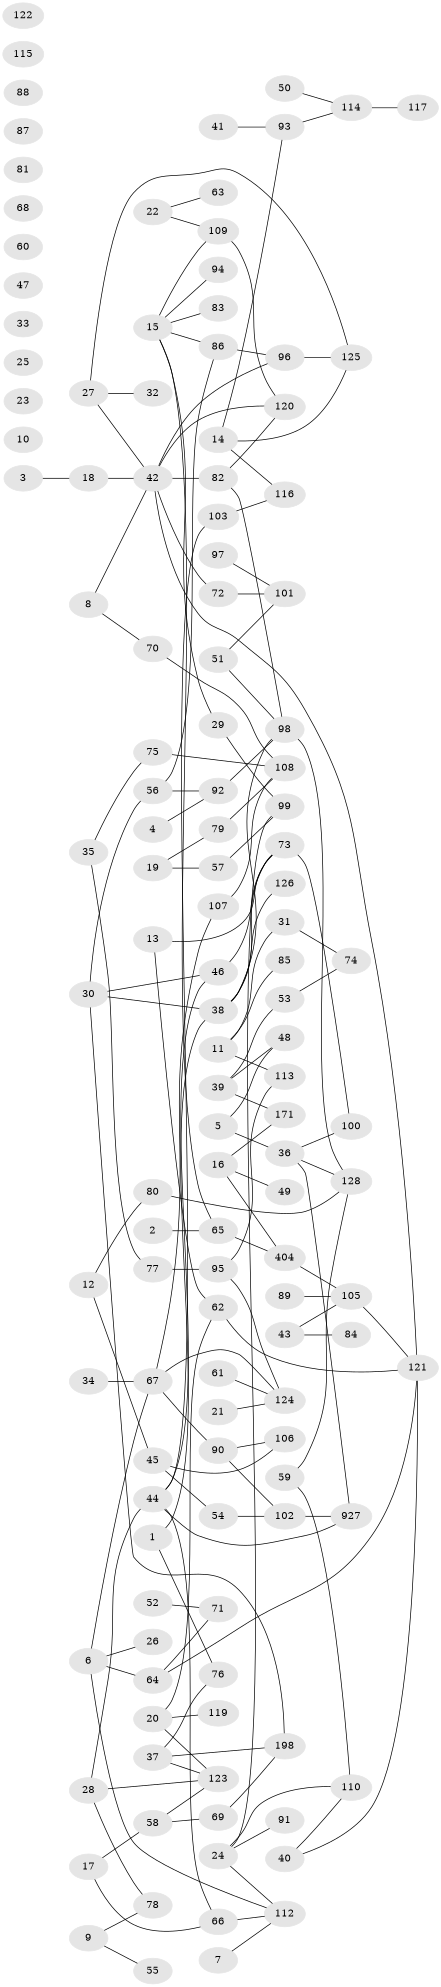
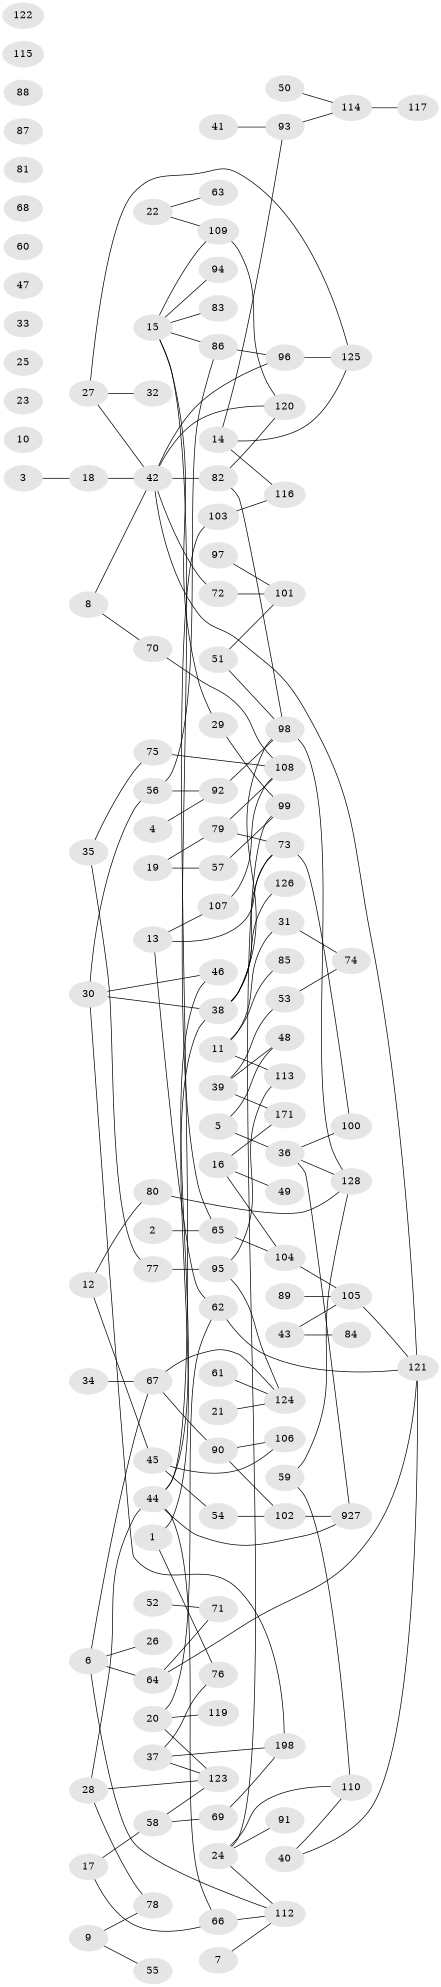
  graph {
    rankdir=LR
    node [color=gray90 style=filled]
    1
    38
    76
    73
    98
    126
    2
    65
-   104 [label=404]
+   104
    3
    18
    42
    4
    92
    5
    36
    48
    100
    n19 [label=927]
    128
    6
    26
    64
    67
    112
    121
    71
    90
    124
    107
    7
    8
    70
    72
    82
    96
    120
    108
    106
    102
    9
    55
    78
    10
    11
    31
    85
    113
    74
    12
    45
    80
    15
    29
    83
    86
    94
    109
    54
    13
    62
    14
    93
    116
    125
    114
    99
    16
    49
    n70 [label=171]
    105
    17
    58
    66
    123
    69
    19
    57
    79
    20
    119
    21
    22
    63
    23
    24
    91
    110
    25
    27
    32
    28
    44
    46
    103
    30
    56
    n98 [label=198]
    33
    34
    35
    75
    77
    95
    37
    39
    53
    40
    41
    101
    43
    84
    47
    50
    117
    51
    52
    59
    60
    61
    68
    81
    87
    88
    89
    97
    115
    122
    1 -- 38
    1 -- 76
    38 -- 73
    38 -- 98
    38 -- 126
    73 -- 100
    98 -- 128
    2 -- 65
    65 -- 104
    104 -- 105
    3 -- 18
    18 -- 42
    42 -- 121
    42 -- 72
    42 -- 82
    42 -- 96
    42 -- 120
    4 -- 92
    92 -- 98
    5 -- 36
    5 -- 48
    36 -- 100
    36 -- n19
    36 -- 128
    6 -- 26
    6 -- 64
    6 -- 67
    6 -- 112
    64 -- 121
    64 -- 71
    67 -- 90
    67 -- 124
-   67 -- 107
+   13 -- 107
    90 -- 106
    90 -- 102
    107 -- 108
    7 -- 112
    8 -- 42
    8 -- 70
    70 -- 108
    72 -- 101
    82 -- 98
    82 -- 120
    96 -- 125
    102 -- n19
    9 -- 55
    9 -- 78
    11 -- 31
    11 -- 85
    11 -- 113
    31 -- 74
    12 -- 45
    12 -- 80
    45 -- 106
    45 -- 54
    80 -- 128
    15 -- 65
    15 -- 29
    15 -- 83
    15 -- 86
    15 -- 94
    15 -- 109
    29 -- 99
    86 -- 96
    109 -- 120
    54 -- 102
    13 -- 73
    13 -- 62
    62 -- 121
    14 -- 93
    14 -- 116
    14 -- 125
    93 -- 114
    114 -- 117
    16 -- 104
    16 -- 49
    16 -- n70
    105 -- 121
    17 -- 58
    17 -- 66
    58 -- 123
    58 -- 69
    66 -- 112
    69 -- n98
    19 -- 57
    19 -- 79
    57 -- 99
    79 -- 108
    20 -- 62
    20 -- 123
    20 -- 119
    21 -- 124
    22 -- 109
    22 -- 63
    24 -- 112
    24 -- 99
    24 -- 91
    24 -- 110
    27 -- 42
    27 -- 125
    27 -- 32
    28 -- 78
    28 -- 123
    28 -- 44
    44 -- n19
    44 -- 66
    44 -- 46
    44 -- 103
-   46 -- 73
+   79 -- 73
    103 -- 116
    30 -- 38
    30 -- 46
    30 -- 56
    30 -- n98
    56 -- 92
    56 -- 86
    34 -- 67
    35 -- 75
    35 -- 77
    75 -- 108
    77 -- 95
    95 -- 124
    95 -- 113
    37 -- 76
    37 -- 123
    37 -- n98
    39 -- 48
    39 -- n70
    39 -- 53
    53 -- 74
    40 -- 121
    40 -- 110
    41 -- 93
    43 -- 105
    43 -- 84
    50 -- 114
    51 -- 98
    51 -- 101
    52 -- 71
    59 -- 128
    59 -- 110
    61 -- 124
    89 -- 105
    97 -- 101
  }
